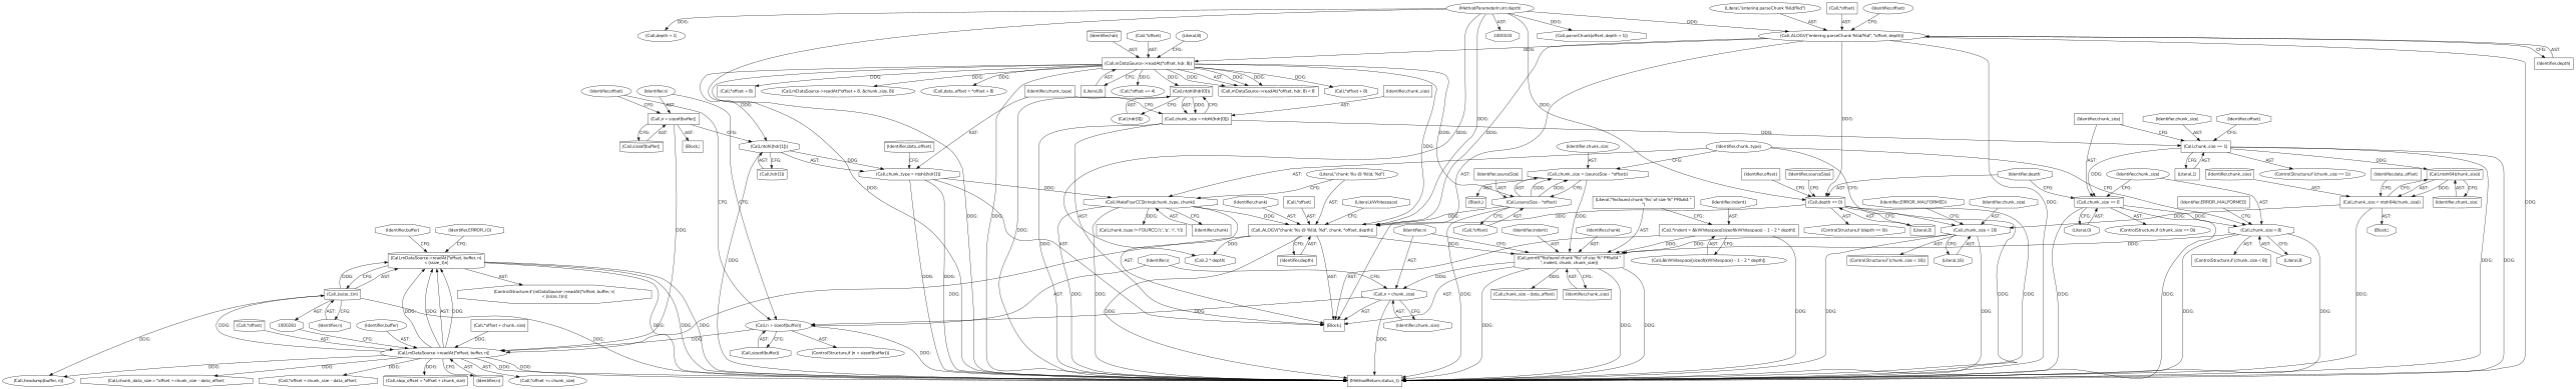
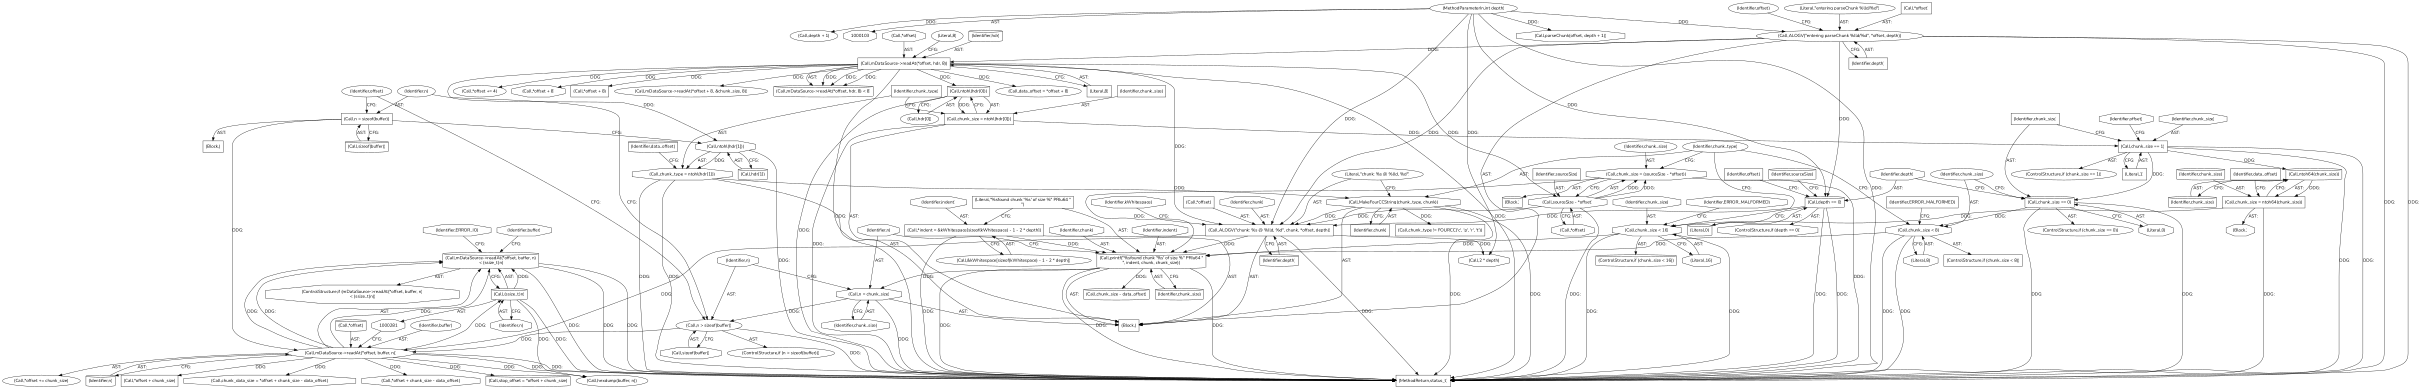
  digraph {
    fontname=Nunito
    node [fontname=Nunito shape=octagon]
    edge [fontname=Nunito]
    n1 [label="(Call,mDataSource->readAt(*offset, buffer, n)\n < (ssize_t)n)" shape=cylinder]
    n2 [label="(Call,(ssize_t)n)" shape=cylinder]
    n3 [label="(ControlStructure,if (mDataSource->readAt(*offset, buffer, n)\n < (ssize_t)n))"]
    n4 [label="(MethodReturn,status_t)" shape=box]
    n5 [label="(Call,hexdump(buffer, n))" shape=ellipse]
    n6 [label="(Identifier,n)"]
    1000281
    n8 [label="(Call,mDataSource->readAt(*offset, buffer, n))" shape=ellipse]
    n9 [label="(Call,*offset += chunk_size)" shape=ellipse]
    n10 [label="(Identifier,n)" shape=cylinder]
    n11 [label="(Call,*offset + chunk_size)" shape=box]
    n12 [label="(Call,chunk_data_size = *offset + chunk_size - data_offset)"]
    n13 [label="(Call,*offset + chunk_size - data_offset)"]
    n14 [label="(Call,stop_offset = *offset + chunk_size)" shape=cylinder]
    n15 [label="(Call,ALOGV(\"chunk: %s @ %lld, %d\", chunk, *offset, depth))" shape=box]
    n16 [label="(Call,printf(\"%sfound chunk '%s' of size %\" PRIu64 \"\n\", indent, chunk, chunk_size))" shape=cylinder]
    n17 [label="(Identifier,depth)" shape=cylinder]
    n18 [label="(Block,)" shape=box]
    n19 [label="(Call,2 * depth)"]
    n20 [label="(Call,n = chunk_size)"]
    n21 [label="(Call,chunk_size - data_offset)" shape=cylinder]
    n22 [label="(Identifier,chunk_size)" shape=cylinder]
    n23 [label="(Call,MakeFourCCString(chunk_type, chunk))"]
    n24 [label="(Identifier,chunk)" shape=box]
    n25 [label="(Call,chunk_type != FOURCC('c', 'p', 'r', 't'))" shape=box]
    n26 [label="(Call,chunk_type = ntohl(hdr[1]))"]
    n27 [label="(Call,ntohl(hdr[1]))"]
    n28 [label="(Call,hdr[1])" shape=cylinder]
    n29 [label="(Call,mDataSource->readAt(*offset, hdr, 8))" shape=box]
    n30 [label="(Call,sourceSize - *offset)"]
    n31 [label="(Call,ntohl(hdr[0]))" shape=cylinder]
    n32 [label="(Call,data_offset = *offset + 8)" shape=ellipse]
    n33 [label="(Literal,8)" shape=box]
    n34 [label="(Call,*offset += 4)" shape=ellipse]
    n35 [label="(Call,*offset + 8)"]
    n36 [label="(Call,*offset + 8)" shape=box]
    n37 [label="(Call,mDataSource->readAt(*offset + 8, &chunk_size, 8))" shape=ellipse]
    n38 [label="(Call,mDataSource->readAt(*offset, hdr, 8) < 8)" shape=cylinder]
    n39 [label="(Call,chunk_size = (sourceSize - *offset))"]
    n40 [label="(Call,*offset)"]
    n41 [label="(Call,chunk_size = ntohl(hdr[0]))" shape=box]
    n42 [label="(Call,hdr[0])" shape=ellipse]
    n43 [label="(Call,ALOGV(\"entering parseChunk %lld/%d\", *offset, depth))" shape=ellipse]
    n44 [label="(Call,depth == 0)" shape=cylinder]
    n45 [label="(Identifier,depth)" shape=box]
    n46 [label="(Literal,0)" shape=cylinder]
    n47 [label="(ControlStructure,if (depth == 0))"]
    n48 [label="(MethodParameterIn,int depth)" shape=ellipse]
    n49 [label="(Call,parseChunk(offset, depth + 1))"]
    n50 [label="(Call,depth + 1)" shape=ellipse]
    1000103
    n52 [label="(Block,)" shape=cylinder]
    n53 [label="(Call,n > sizeof(buffer))" shape=ellipse]
    n54 [label="(ControlStructure,if (n > sizeof(buffer)))" shape=ellipse]
    n55 [label="(Call,sizeof(buffer))"]
    n56 [label="(Identifier,chunk_size)"]
    n57 [label="(Call,*indent = &kWhitespace[sizeof(kWhitespace) - 1 - 2 * depth])" shape=box]
    n58 [label="(Call,&kWhitespace[sizeof(kWhitespace) - 1 - 2 * depth])" shape=ellipse]
    n59 [label="(Call,chunk_size < 16)"]
    n60 [label="(Literal,16)"]
    n61 [label="(ControlStructure,if (chunk_size < 16))" shape=cylinder]
    n62 [label="(Call,chunk_size = ntoh64(chunk_size))" shape=box]
    n63 [label="(Call,ntoh64(chunk_size))" shape=cylinder]
    n64 [label="(Block,)"]
    n65 [label="(Identifier,chunk_size)" shape=cylinder]
    n66 [label="(Call,chunk_size == 1)" shape=box]
    n67 [label="(Call,chunk_size == 0)" shape=cylinder]
    n68 [label="(ControlStructure,if (chunk_size == 1))" shape=ellipse]
    n69 [label="(Literal,1)" shape=box]
    n70 [label="(Call,chunk_size < 8)"]
    n71 [label="(ControlStructure,if (chunk_size == 0))" shape=ellipse]
    n72 [label="(Literal,0)"]
    n73 [label="(Literal,8)"]
    n74 [label="(ControlStructure,if (chunk_size < 8))" shape=box]
    n75 [label="(Call,n = sizeof(buffer))" shape=box]
    n76 [label="(Call,sizeof(buffer))" shape=cylinder]
    n77 [label="(Block,)" shape=box]
    n78 [label="(Identifier,depth)"]
    n79 [label="(Identifier,ERROR_IO)"]
    n80 [label="(Identifier,buffer)"]
    n81 [label="(Identifier,n)"]
    n82 [label="(Identifier,chunk_size)" shape=box]
    n83 [label="(Call,*offset)"]
    n84 [label="(Identifier,sourceSize)" shape=cylinder]
    n85 [label="(Identifier,indent)"]
    n86 [label="(Call,*offset)" shape=cylinder]
    n87 [label="(Literal,\"%sfound chunk '%s' of size %\" PRIu64 \"\n\")" shape=box]
    n88 [label="(Identifier,offset)" shape=box]
    n89 [label="(Literal,8)" shape=ellipse]
    n90 [label="(Identifier,chunk_type)" shape=box]
    n91 [label="(Identifier,chunk)"]
    n92 [label="(Identifier,offset)" shape=ellipse]
    n93 [label="(Identifier,buffer)" shape=ellipse]
-   n94 [label="(Literal,kWhitespace)"]
+   n94 [label="(Identifier,kWhitespace)"]
    n95 [label="(Identifier,chunk_size)"]
    n96 [label="(Identifier,n)"]
    n97 [label="(Literal,\"chunk: %s @ %lld, %d\")" shape=ellipse]
    n98 [label="(Literal,\"entering parseChunk %lld/%d\")" shape=ellipse]
    n99 [label="(Call,*offset)" shape=box]
    n100 [label="(Identifier,chunk_size)"]
    n101 [label="(Identifier,n)" shape=ellipse]
    n102 [label="(Identifier,indent)"]
    n103 [label="(Identifier,data_offset)" shape=cylinder]
    n104 [label="(Call,*offset)" shape=box]
    n105 [label="(Identifier,chunk_size)" shape=cylinder]
    n106 [label="(Identifier,offset)"]
    n107 [label="(Identifier,ERROR_MALFORMED)"]
    n108 [label="(Identifier,hdr)" shape=cylinder]
    n109 [label="(Identifier,ERROR_MALFORMED)" shape=box]
    n110 [label="(Identifier,chunk_size)" shape=box]
    n111 [label="(Identifier,chunk_size)" shape=ellipse]
    n112 [label="(Identifier,offset)" shape=ellipse]
    n113 [label="(Identifier,chunk_type)" shape=ellipse]
    n114 [label="(Identifier,chunk_size)" shape=ellipse]
    n115 [label="(Identifier,data_offset)" shape=box]
    n116 [label="(Identifier,chunk)"]
    n117 [label="(Identifier,sourceSize)" shape=box]
    n1 -> n2 [label="CFG: "]
    n1 -> n3 [label="AST: "]
    n1 -> n4 [label="DDG: "]
    n1 -> n4 [label="DDG: "]
    n1 -> n4 [label="DDG: "]
    n2 -> n1 [label="AST: "]
    n2 -> n1 [label="DDG: "]
    n2 -> n4 [label="DDG: "]
    n2 -> n5 [label="DDG: "]
    n2 -> n6 [label="CFG: "]
    n2 -> 1000281 [label="AST: "]
    n6 -> n2 [label="AST: "]
    1000281 -> n8 [label="CFG: "]
    n8 -> n1 [label="AST: "]
    n8 -> n1 [label="DDG: "]
    n8 -> n1 [label="DDG: "]
    n8 -> n1 [label="DDG: "]
    n8 -> n2 [label="DDG: "]
    n8 -> n4 [label="DDG: "]
    n8 -> n4 [label="DDG: "]
    n8 -> n5 [label="DDG: "]
    n8 -> n9 [label="AST: "]
    n8 -> n10 [label="CFG: "]
-   n11 -> n8 [label="DDG: "]
+   n8 -> n11 [label="DDG: "]
    n8 -> n12 [label="DDG: "]
    n8 -> n13 [label="DDG: "]
    n8 -> n14 [label="DDG: "]
    n10 -> n8 [label="AST: "]
    n15 -> n4 [label="DDG: "]
    n15 -> n8 [label="DDG: "]
    n15 -> n16 [label="DDG: "]
    n15 -> n17 [label="CFG: "]
    n15 -> n18 [label="AST: "]
    n15 -> n19 [label="DDG: "]
    n16 -> n4 [label="DDG: "]
    n16 -> n4 [label="DDG: "]
    n16 -> n4 [label="DDG: "]
    n16 -> n18 [label="AST: "]
    n16 -> n20 [label="DDG: "]
    n16 -> n21 [label="DDG: "]
    n16 -> n22 [label="CFG: "]
    n17 -> n15 [label="AST: "]
    n20 -> n4 [label="DDG: "]
    n20 -> n18 [label="AST: "]
    n20 -> n53 [label="DDG: "]
    n20 -> n56 [label="CFG: "]
    n22 -> n16 [label="AST: "]
    n23 -> n4 [label="DDG: "]
    n23 -> n4 [label="DDG: "]
    n23 -> n15 [label="DDG: "]
    n23 -> n18 [label="AST: "]
    n23 -> n24 [label="CFG: "]
    n23 -> n25 [label="DDG: "]
    n24 -> n23 [label="AST: "]
    n26 -> n4 [label="DDG: "]
    n26 -> n4 [label="DDG: "]
    n26 -> n18 [label="AST: "]
    n26 -> n23 [label="DDG: "]
    n27 -> n4 [label="DDG: "]
    n27 -> n26 [label="AST: "]
    n27 -> n26 [label="DDG: "]
    n27 -> n28 [label="CFG: "]
    n28 -> n27 [label="AST: "]
    n29 -> n4 [label="DDG: "]
    n29 -> n4 [label="DDG: "]
    n29 -> n15 [label="DDG: "]
    n29 -> n27 [label="DDG: "]
    n29 -> n30 [label="DDG: "]
    n29 -> n31 [label="DDG: "]
    n29 -> n32 [label="DDG: "]
    n29 -> n33 [label="CFG: "]
    n29 -> n34 [label="DDG: "]
    n29 -> n35 [label="DDG: "]
    n29 -> n36 [label="DDG: "]
    n29 -> n37 [label="DDG: "]
    n29 -> n38 [label="AST: "]
    n29 -> n38 [label="DDG: "]
    n29 -> n38 [label="DDG: "]
    n29 -> n38 [label="DDG: "]
    n30 -> n4 [label="DDG: "]
    n30 -> n15 [label="DDG: "]
    n30 -> n39 [label="AST: "]
    n30 -> n39 [label="DDG: "]
    n30 -> n39 [label="DDG: "]
    n30 -> n40 [label="CFG: "]
    n31 -> n4 [label="DDG: "]
    n31 -> n41 [label="AST: "]
    n31 -> n41 [label="DDG: "]
    n31 -> n42 [label="CFG: "]
    n33 -> n29 [label="AST: "]
+   n39 -> n4 [label="DDG: "]
    n39 -> n16 [label="DDG: "]
    n39 -> n30 [label="CFG: "]
    n39 -> n52 [label="AST: "]
    n40 -> n30 [label="AST: "]
    n41 -> n4 [label="DDG: "]
    n41 -> n18 [label="AST: "]
    n41 -> n31 [label="CFG: "]
    n41 -> n66 [label="DDG: "]
    n42 -> n31 [label="AST: "]
    n43 -> n4 [label="DDG: "]
    n43 -> n4 [label="DDG: "]
    n43 -> n15 [label="DDG: "]
    n43 -> n18 [label="AST: "]
    n43 -> n29 [label="DDG: "]
    n43 -> n44 [label="DDG: "]
    n43 -> n45 [label="CFG: "]
    n44 -> n4 [label="DDG: "]
    n44 -> n4 [label="DDG: "]
    n44 -> n15 [label="DDG: "]
    n44 -> n46 [label="CFG: "]
    n44 -> n47 [label="AST: "]
    n45 -> n43 [label="AST: "]
    n46 -> n44 [label="AST: "]
    n48 -> n4 [label="DDG: "]
    n48 -> n15 [label="DDG: "]
    n48 -> n19 [label="DDG: "]
    n48 -> n43 [label="DDG: "]
    n48 -> n44 [label="DDG: "]
    n48 -> n49 [label="DDG: "]
    n48 -> n50 [label="DDG: "]
    n48 -> 1000103 [label="AST: "]
    n53 -> n4 [label="DDG: "]
    n53 -> n8 [label="DDG: "]
    n53 -> n54 [label="AST: "]
    n53 -> n55 [label="CFG: "]
    n55 -> n53 [label="AST: "]
    n56 -> n20 [label="AST: "]
    n57 -> n4 [label="DDG: "]
    n57 -> n16 [label="DDG: "]
    n57 -> n18 [label="AST: "]
    n57 -> n58 [label="CFG: "]
    n58 -> n57 [label="AST: "]
    n59 -> n4 [label="DDG: "]
    n59 -> n4 [label="DDG: "]
    n59 -> n16 [label="DDG: "]
    n59 -> n60 [label="CFG: "]
    n59 -> n61 [label="AST: "]
    n60 -> n59 [label="AST: "]
    n62 -> n4 [label="DDG: "]
    n62 -> n59 [label="DDG: "]
    n62 -> n63 [label="CFG: "]
    n62 -> n64 [label="AST: "]
    n63 -> n62 [label="AST: "]
    n63 -> n62 [label="DDG: "]
    n63 -> n65 [label="CFG: "]
    n65 -> n63 [label="AST: "]
    n66 -> n4 [label="DDG: "]
    n66 -> n4 [label="DDG: "]
    n66 -> n63 [label="DDG: "]
    n66 -> n67 [label="DDG: "]
    n66 -> n68 [label="AST: "]
    n66 -> n69 [label="CFG: "]
    n67 -> n4 [label="DDG: "]
    n67 -> n4 [label="DDG: "]
    n67 -> n70 [label="DDG: "]
    n67 -> n71 [label="AST: "]
    n67 -> n72 [label="CFG: "]
    n69 -> n66 [label="AST: "]
    n70 -> n4 [label="DDG: "]
    n70 -> n4 [label="DDG: "]
    n70 -> n16 [label="DDG: "]
    n70 -> n73 [label="CFG: "]
    n70 -> n74 [label="AST: "]
    n72 -> n67 [label="AST: "]
    n73 -> n70 [label="AST: "]
    n75 -> n8 [label="DDG: "]
    n75 -> n27 [label="CFG: "]
    n75 -> n76 [label="CFG: "]
    n75 -> n77 [label="AST: "]
    n76 -> n75 [label="AST: "]
    n78 -> n44 [label="AST: "]
    n78 -> n67 [label="CFG: "]
    n79 -> n1 [label="CFG: "]
    n80 -> n1 [label="CFG: "]
    n81 -> n20 [label="CFG: "]
    n81 -> n53 [label="AST: "]
    n82 -> n66 [label="CFG: "]
    n82 -> n67 [label="AST: "]
    n83 -> n29 [label="AST: "]
    n84 -> n44 [label="CFG: "]
    n85 -> n16 [label="AST: "]
    n86 -> n8 [label="AST: "]
    n87 -> n16 [label="AST: "]
    n87 -> n57 [label="CFG: "]
    n88 -> n44 [label="CFG: "]
    n89 -> n29 [label="CFG: "]
    n90 -> n26 [label="AST: "]
    n90 -> n41 [label="CFG: "]
    n91 -> n16 [label="AST: "]
    n92 -> n53 [label="CFG: "]
    n92 -> n75 [label="CFG: "]
    n93 -> n8 [label="AST: "]
    n94 -> n15 [label="CFG: "]
    n95 -> n66 [label="AST: "]
    n96 -> n16 [label="CFG: "]
    n96 -> n20 [label="AST: "]
    n97 -> n15 [label="AST: "]
    n97 -> n23 [label="CFG: "]
    n98 -> n43 [label="AST: "]
    n99 -> n43 [label="AST: "]
    n100 -> n59 [label="AST: "]
    n101 -> n53 [label="CFG: "]
    n101 -> n75 [label="AST: "]
    n102 -> n57 [label="AST: "]
    n103 -> n26 [label="CFG: "]
    n104 -> n15 [label="AST: "]
    n105 -> n62 [label="AST: "]
    n106 -> n66 [label="CFG: "]
    n107 -> n59 [label="CFG: "]
    n108 -> n29 [label="AST: "]
    n109 -> n70 [label="CFG: "]
    n110 -> n41 [label="AST: "]
    n111 -> n39 [label="AST: "]
    n112 -> n43 [label="CFG: "]
    n113 -> n23 [label="AST: "]
    n113 -> n39 [label="CFG: "]
    n113 -> n59 [label="CFG: "]
    n113 -> n70 [label="CFG: "]
    n114 -> n67 [label="CFG: "]
    n114 -> n70 [label="AST: "]
    n115 -> n62 [label="CFG: "]
    n116 -> n15 [label="AST: "]
    n117 -> n30 [label="AST: "]
  }
